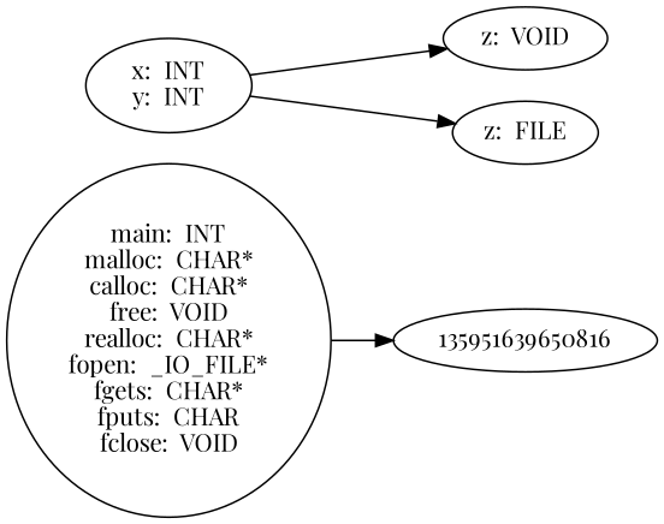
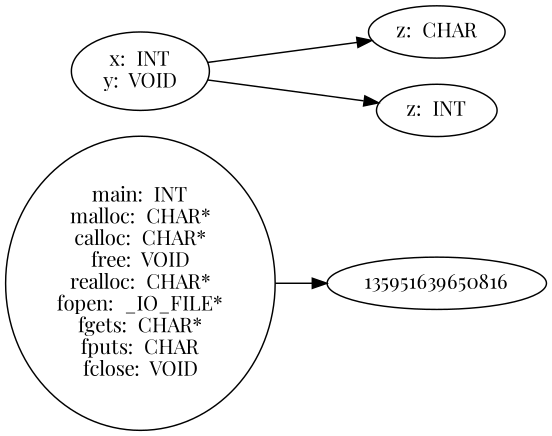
  digraph {
    fontname="Playfair Display"
    rankdir=LR
    node [fontname="Playfair Display"]
    edge [fontname="Playfair Display"]
    n1 [label="main:  INT\nmalloc:  CHAR*\ncalloc:  CHAR*\nfree:  VOID\nrealloc:  CHAR*\nfopen:  _IO_FILE*\nfgets:  CHAR*\nfputs:  CHAR\nfclose:  VOID"]
    135951639650816
-   n3 [label="x:  INT\ny:  INT"]
-   n4 [label="z:  VOID"]
-   n5 [label="z:  FILE"]
+   n3 [label="x:  INT\ny:  VOID"]
+   n4 [label="z:  CHAR"]
+   n5 [label="z:  INT"]
    n1 -> 135951639650816
    n3 -> n4
    n3 -> n5
  }
